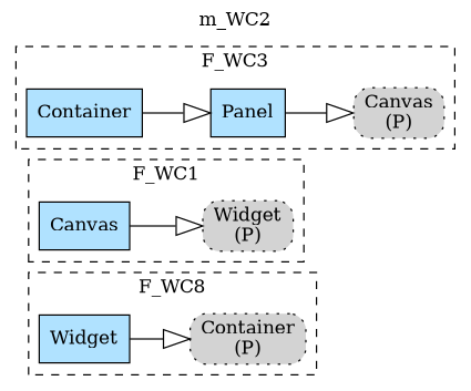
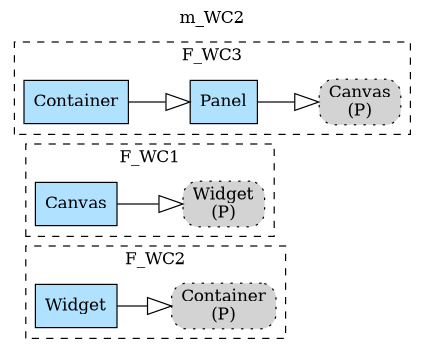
  digraph {
    label=m_WC2
    labelfontsize=12
    labelloc=tl
    rankdir=LR
    node [fillcolor=lightskyblue1 shape=record style=filled]
    edge [arrowhead=onormal arrowsize=2.0]
    n1 [label=Widget]
    n2 [fillcolor=lightgray label=<Container<br/>(P)> shape=box style="rounded,filled,dotted"]
    n3 [label=Canvas]
    n4 [fillcolor=lightgray label=<Widget<br/>(P)> shape=box style="rounded,filled,dotted"]
    n5 [label=Container]
    n6 [label=Panel]
    n7 [fillcolor=lightgray label=<Canvas<br/>(P)> shape=box style="rounded,filled,dotted"]
    subgraph cluster_1 {
-     label=F_WC8
+     label=F_WC2
      style=dashed
      n1
      n2
    }
    subgraph cluster_2 {
      label=F_WC1
      style=dashed
      n3
      n4
    }
    subgraph cluster_3 {
      label=F_WC3
      style=dashed
      n5
      n6
      n7
    }
    n1 -> n2
    n3 -> n4
    n5 -> n6
    n6 -> n7
  }
